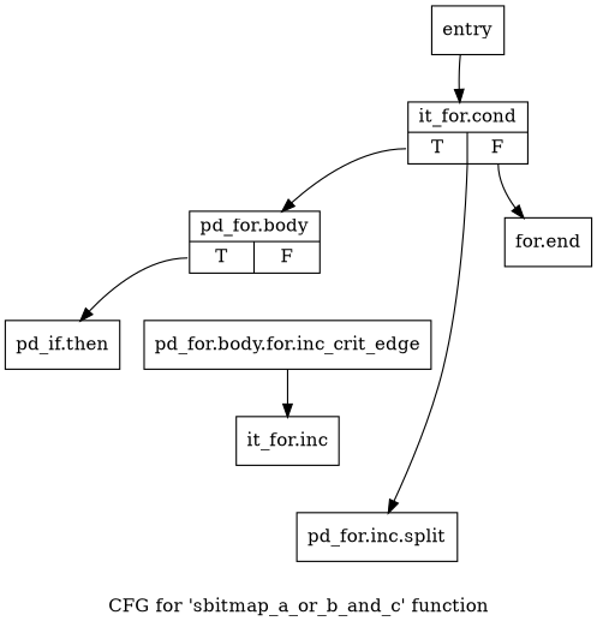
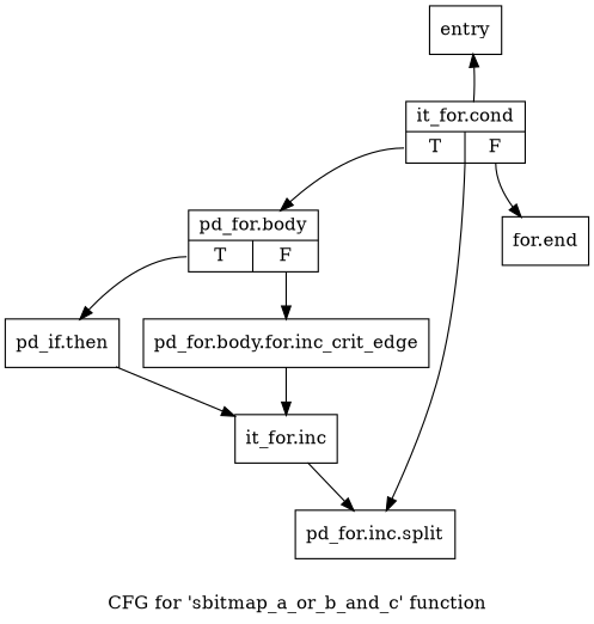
  digraph {
    label="CFG for 'sbitmap_a_or_b_and_c' function"
    node [shape=record]
    n1 [label="{entry}"]
    n2 [label="{it_for.cond|{<s0>T|<s1>F}}"]
    n3 [label="{pd_for.body|{<s0>T|<s1>F}}"]
    n4 [label="{for.end}"]
    n5 [label="{pd_for.inc.split}"]
    n6 [label="{pd_if.then}"]
    n7 [label="{pd_for.body.for.inc_crit_edge}"]
    n8 [label="{it_for.inc}"]
-   n1 -> n2
+   n2 -> n1
    n2 -> n3 [tailport=s0]
    n2 -> n4 [tailport=s1]
    n2 -> n5
    n3 -> n6 [tailport=s0]
+   n3 -> n7 [tailport=s1]
+   n6 -> n8
    n7 -> n8
+   n8 -> n5
  }
